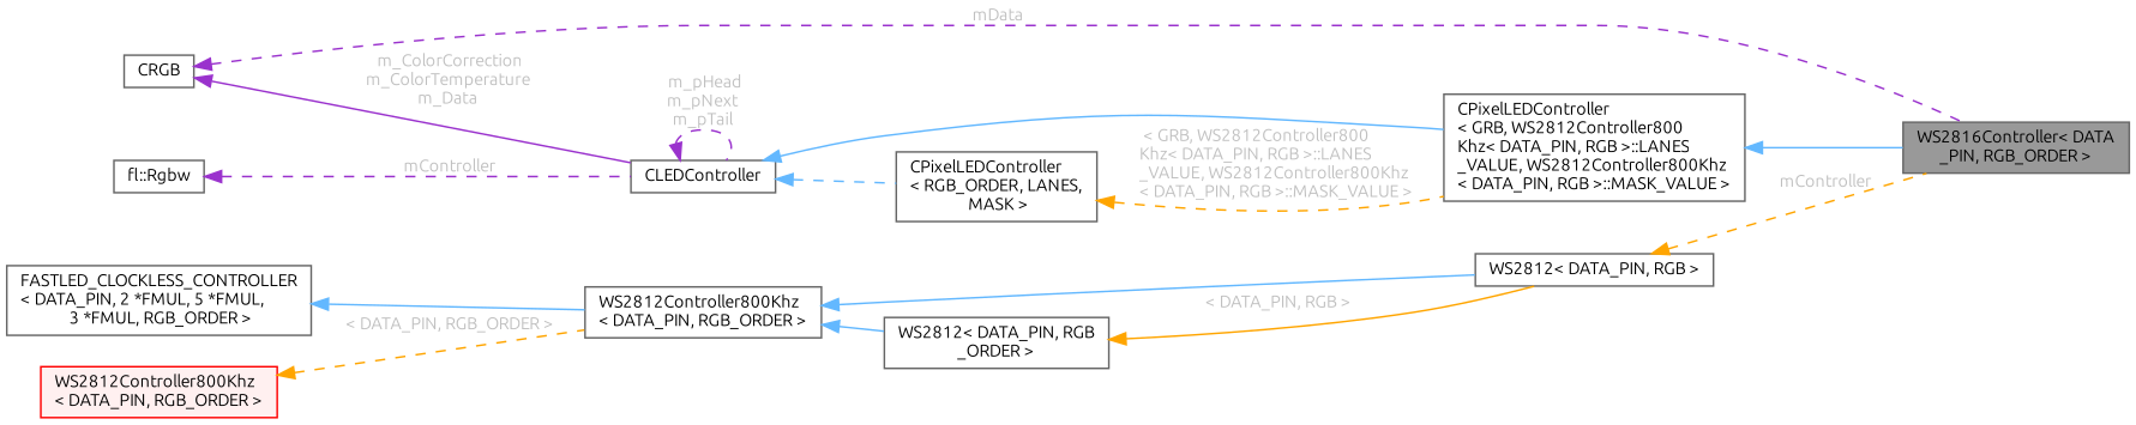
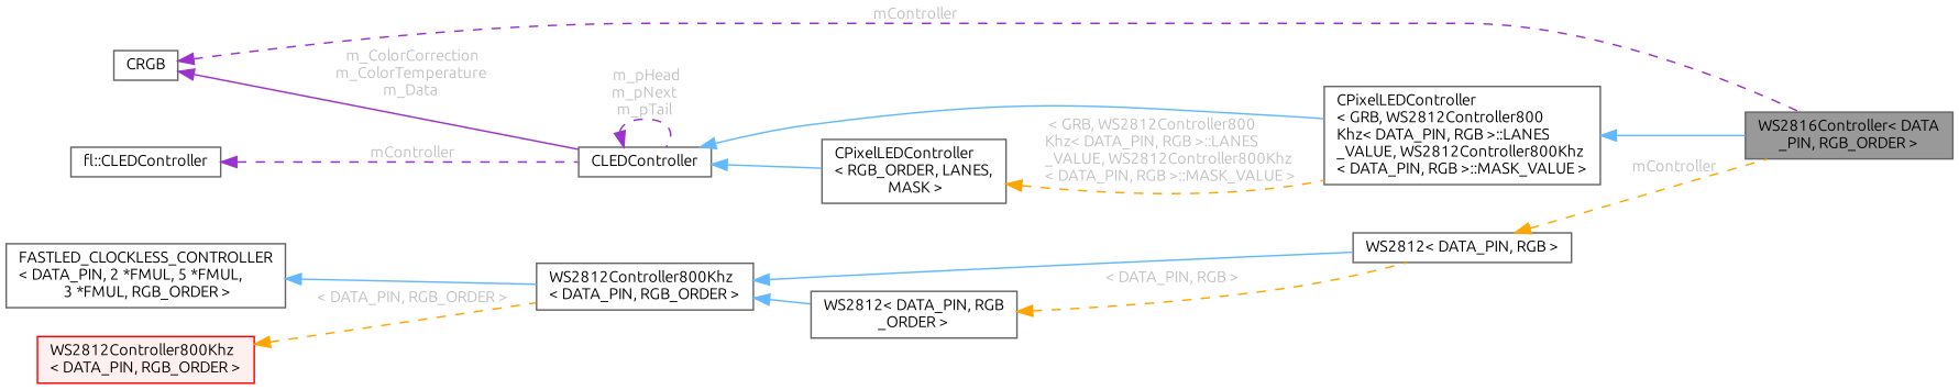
  digraph {
    fontname=Ubuntu
    rankdir=LR
    node [color=gray40 fillcolor=white fontname=Ubuntu fontsize=10 shape=box style=filled]
    edge [color=steelblue1 dir=back fontname=Ubuntu fontsize=10 labelfontname=Helvetica labelfontsize=10 style=solid fontcolor=grey]
    n1 [fillcolor=grey60 fontcolor=black height=0.2 label="WS2816Controller\< DATA\l_PIN, RGB_ORDER \>" width=0.4]
    n2 [height=0.2 label="CPixelLEDController\l\< GRB, WS2812Controller800\lKhz\< DATA_PIN, RGB \>::LANES\l_VALUE, WS2812Controller800Khz\l\< DATA_PIN, RGB \>::MASK_VALUE \>" width=0.4]
    n3 [height=0.2 label=CLEDController width=0.4]
    n4 [height=0.2 label="CPixelLEDController\l\< RGB_ORDER, LANES,\l MASK \>" width=0.4]
    n5 [height=0.2 label=CRGB width=0.4]
-   n6 [height=0.2 label="fl::Rgbw" width=0.4]
+   n6 [height=0.2 label="fl::CLEDController" width=0.4]
    n7 [height=0.2 label="WS2812\< DATA_PIN, RGB \>" width=0.4]
    n8 [height=0.2 label="WS2812Controller800Khz\l\< DATA_PIN, RGB_ORDER \>" width=0.4]
    n9 [height=0.2 label="WS2812\< DATA_PIN, RGB\l_ORDER \>" width=0.4]
    n10 [height=0.2 label="FASTLED_CLOCKLESS_CONTROLLER\l\< DATA_PIN, 2 *FMUL, 5 *FMUL,\l 3 *FMUL, RGB_ORDER \>" width=0.4]
    n11 [color=red fillcolor="#FFF0F0" height=0.2 label="WS2812Controller800Khz\l\< DATA_PIN, RGB_ORDER \>" width=0.4]
    n2 -> n1 [fontcolor=""]
    n3 -> n2 [fontcolor=""]
    n3 -> n3 [color=darkorchid3 label=" m_pHead\nm_pNext\nm_pTail" style=dashed]
-   n3 -> n4 [style=dashed fontcolor=""]
+   n3 -> n4 [fontcolor=""]
    n4 -> n2 [color=orange label=" \< GRB, WS2812Controller800\lKhz\< DATA_PIN, RGB \>::LANES\l_VALUE, WS2812Controller800Khz\l\< DATA_PIN, RGB \>::MASK_VALUE \>" style=dashed]
-   n5 -> n1 [color=darkorchid3 label=" mData" style=dashed]
+   n5 -> n1 [color=darkorchid3 label=" mController" style=dashed]
    n5 -> n3 [color=darkorchid3 label=" m_ColorCorrection\nm_ColorTemperature\nm_Data"]
    n6 -> n3 [color=darkorchid3 label=" mController" style=dashed]
    n7 -> n1 [color=orange label=" mController" style=dashed]
    n8 -> n7 [fontcolor=""]
    n8 -> n9 [fontcolor=""]
-   n9 -> n7 [color=orange label=" \< DATA_PIN, RGB \>"]
+   n9 -> n7 [color=orange label=" \< DATA_PIN, RGB \>" style=dashed]
    n10 -> n8 [fontcolor=""]
    n11 -> n8 [color=orange label=" \< DATA_PIN, RGB_ORDER \>" style=dashed]
  }
